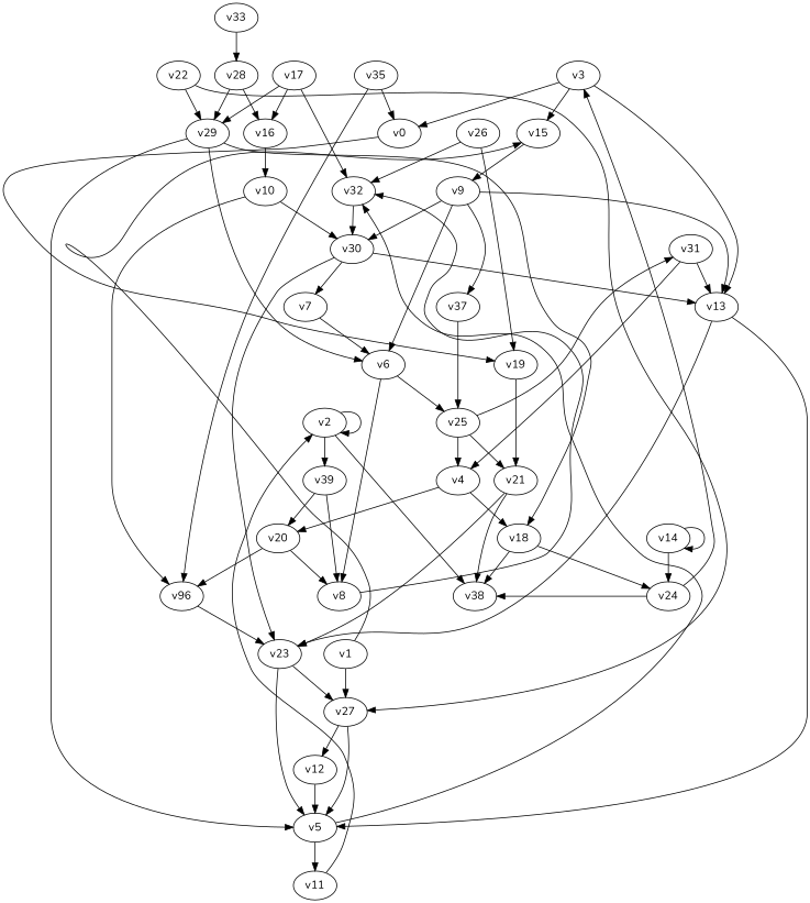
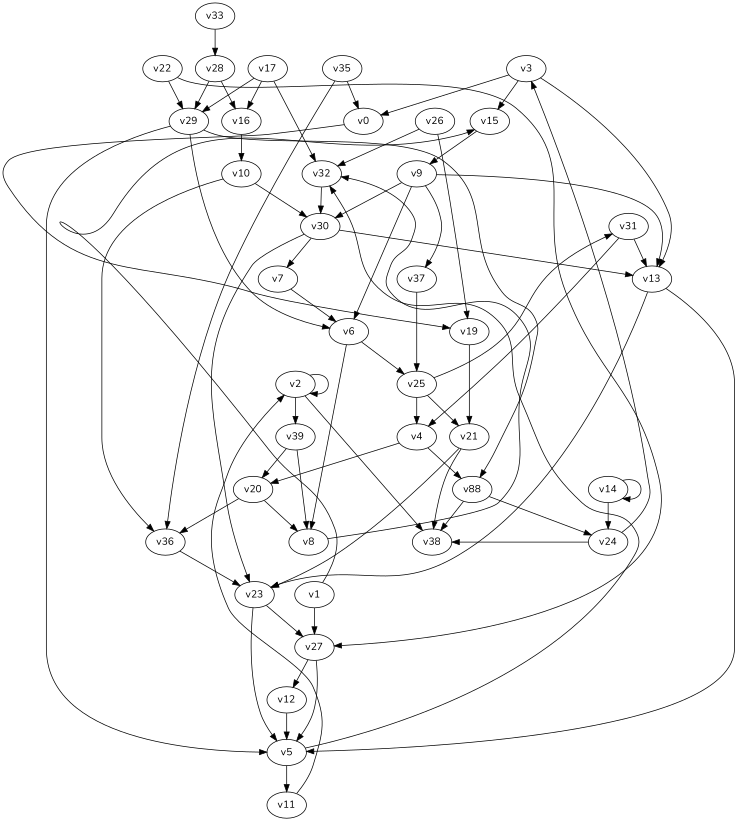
  digraph {
    fontname=Nunito
    node [fontname=Nunito player=0]
    edge [fontname=Nunito]
    v0 [player=1]
    v19 [player=1]
    v21
    v1 [player=1]
    v15
    v27
    v9
    v5 [player=1]
    v12
    v2
    v38
    v39
    v20 [player=1]
    v8
    v3 [player=1]
    v13 [player=1]
    v23 [player=1]
-   v18 [player=1]
+   v18 [player=1 label=v88]
    v4
    v24 [player=1]
-   v36 [label=v96]
+   v36
    v11
    v32
    v30 [player=1]
    v6
    v25
    v31 [player=1]
    v7 [player=1]
    v37
    v10 [player=1]
    v14
    v16 [player=1]
    v17 [player=1]
    v29
    v22
    v26 [player=1]
    v28
    v33
    v35
    v0 -> v19 [constraint="t >= 1"]
    v19 -> v21
    v21 -> v38
    v21 -> v23
    v1 -> v15 [constraint="t mod 2 == 1"]
    v1 -> v27
    v15 -> v9
    v27 -> v5
    v27 -> v12
    v9 -> v13
    v9 -> v30
    v9 -> v6
    v9 -> v37
    v5 -> v11
    v5 -> v32 [constraint="t < 10"]
    v12 -> v5
    v2 -> v2 [constraint="t >= 3"]
    v2 -> v38
    v2 -> v39
    v39 -> v20
    v39 -> v8
    v20 -> v8
    v20 -> v36
    v8 -> v32 [constraint="t >= 1"]
    v3 -> v0
    v3 -> v15
    v3 -> v13
    v13 -> v5
    v13 -> v23
    v23 -> v27
    v23 -> v5
    v18 -> v38
    v18 -> v24
    v4 -> v20
    v4 -> v18
    v24 -> v38 [constraint="t >= 5"]
    v24 -> v3
    v36 -> v23
    v11 -> v2 [constraint="t >= 4"]
    v32 -> v30
    v30 -> v13
    v30 -> v23
    v30 -> v7
    v6 -> v8
    v6 -> v25
    v25 -> v21
    v25 -> v4
    v25 -> v31 [constraint="t >= 2"]
    v31 -> v13
    v31 -> v4 [constraint="t < 9"]
    v7 -> v6
    v37 -> v25
    v10 -> v36
    v10 -> v30
    v14 -> v24
    v14 -> v14
    v16 -> v10
    v17 -> v32
    v17 -> v16
    v17 -> v29
    v29 -> v5
    v29 -> v18 [constraint="t < 14"]
    v29 -> v6
    v22 -> v27 [constraint="t mod 5 == 1"]
    v22 -> v29
    v26 -> v19
    v26 -> v32
    v28 -> v16
    v28 -> v29
    v33 -> v28
    v35 -> v0
    v35 -> v36
  }
